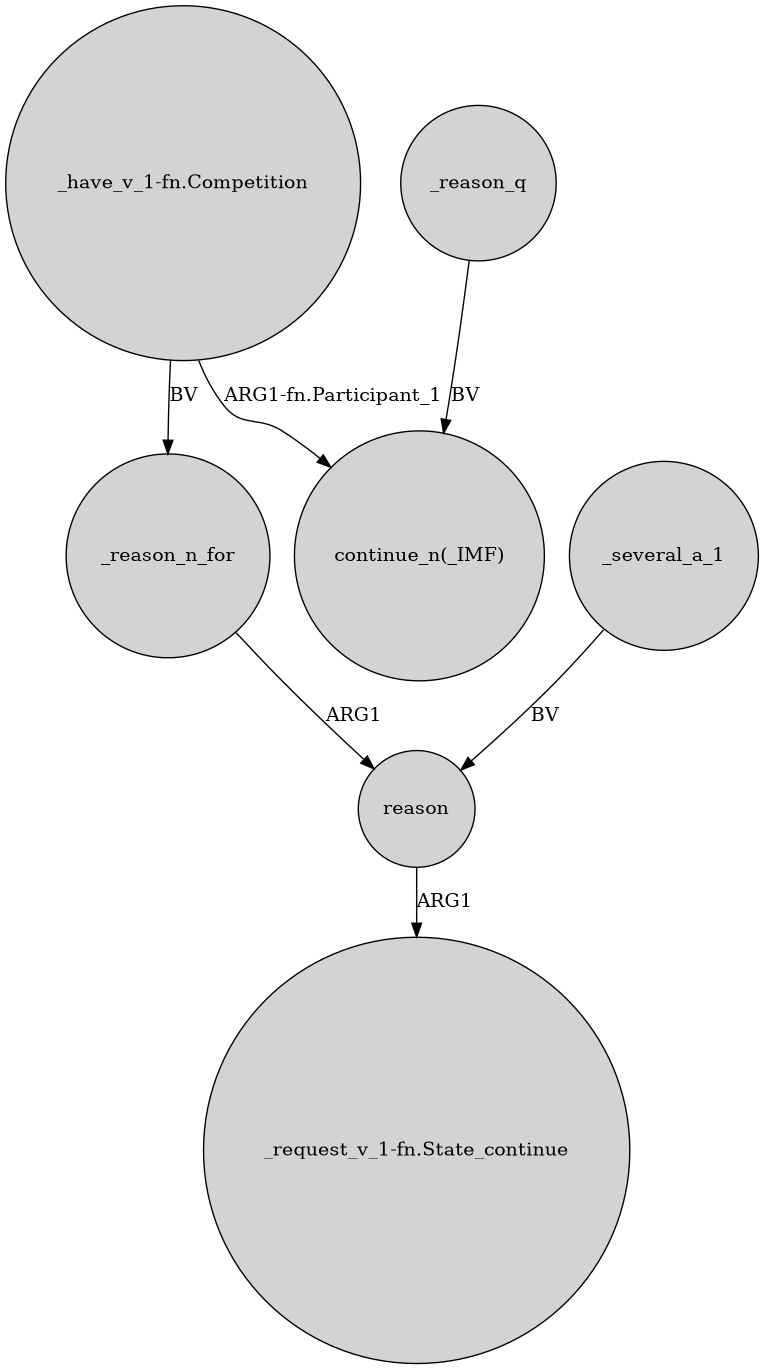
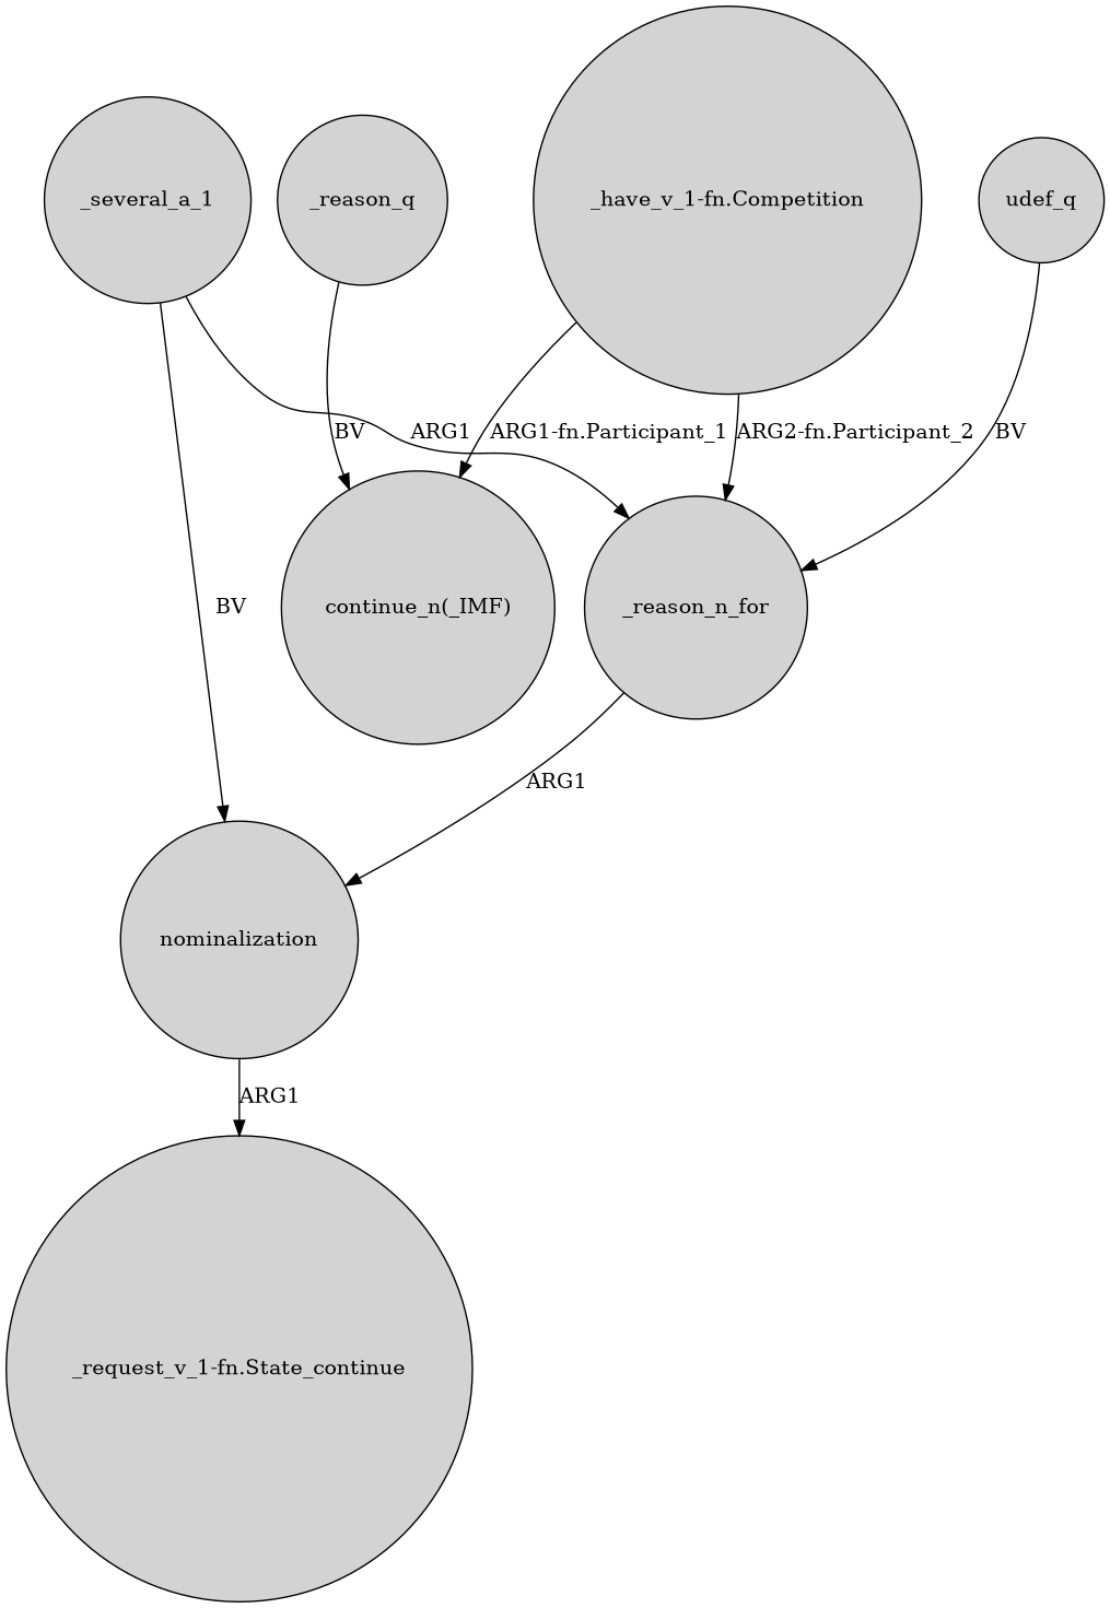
  digraph {
    node [shape=circle style=filled]
    "_have_v_1-fn.Competition"
    _reason_n_for
    n3 [label="continue_n(_IMF)"]
-   nominalization [label=reason]
+   nominalization
    "_request_v_1-fn.State_continue"
    _several_a_1
    n7 [label=_reason_q]
-   "_have_v_1-fn.Competition" -> _reason_n_for [label=BV]
+   udef_q
+   "_have_v_1-fn.Competition" -> _reason_n_for [label="ARG2-fn.Participant_2"]
    "_have_v_1-fn.Competition" -> n3 [label="ARG1-fn.Participant_1"]
    _reason_n_for -> nominalization [label=ARG1]
    nominalization -> "_request_v_1-fn.State_continue" [label=ARG1]
+   _several_a_1 -> _reason_n_for [label=ARG1]
    _several_a_1 -> nominalization [label=BV]
    n7 -> n3 [label=BV]
+   udef_q -> _reason_n_for [label=BV]
  }
